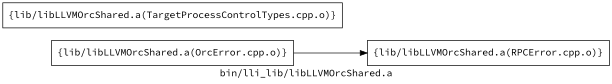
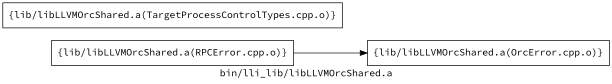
  digraph {
    label="bin/lli_lib/libLLVMOrcShared.a"
    rankdir=LR
    fontname="Source Code Pro"
    node [group=0 shape=box fontname="Source Code Pro"]
    n1 [label="{lib/libLLVMOrcShared.a(OrcError.cpp.o)}"]
    n2 [label="{lib/libLLVMOrcShared.a(RPCError.cpp.o)}"]
    n3 [label="{lib/libLLVMOrcShared.a(TargetProcessControlTypes.cpp.o)}"]
-   n1 -> n2 [fontname="Source Code Pro"]
+   n2 -> n1 [fontname="Source Code Pro"]
  }
